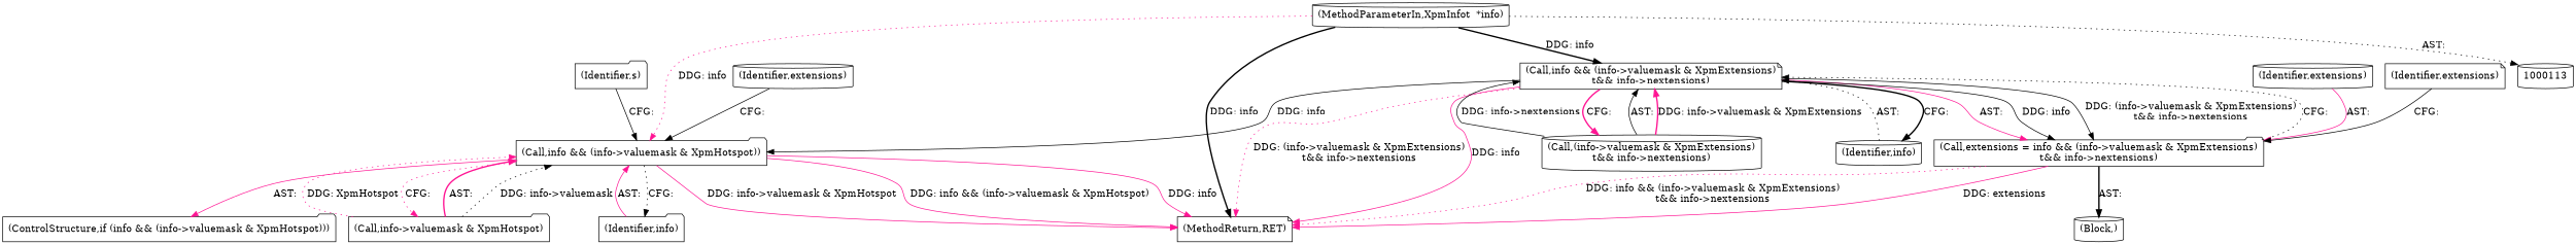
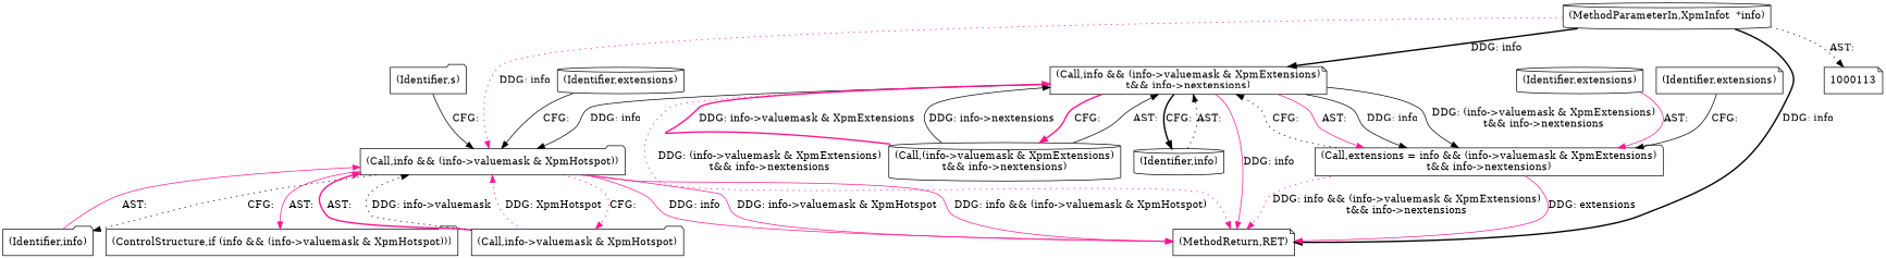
  digraph {
    node [shape=cylinder]
    edge [color=black style=solid]
    n1 [label="(MethodParameterIn,XpmInfo\t  *info)"]
    n2 [label="(Call,info && (info->valuemask & XpmExtensions)\n\t&& info->nextensions)" shape=note]
    n3 [label="(Call,info && (info->valuemask & XpmHotspot))" shape=folder]
    n4 [label="(MethodReturn,RET)" shape=note]
-   1000113
+   1000113 [shape=note]
    n6 [label="(Call,extensions = info && (info->valuemask & XpmExtensions)\n\t&& info->nextensions)" shape=folder]
    n7 [label="(Call,(info->valuemask & XpmExtensions)\n\t&& info->nextensions)"]
    n8 [label="(Identifier,info)"]
    n9 [label="(ControlStructure,if (info && (info->valuemask & XpmHotspot)))" shape=folder]
    n10 [label="(Call,info->valuemask & XpmHotspot)" shape=folder]
    n11 [label="(Identifier,info)" shape=folder]
-   n12 [label="(Block,)"]
    n13 [label="(Identifier,extensions)"]
    n14 [label="(Identifier,extensions)" shape=note]
    n15 [label="(Identifier,extensions)"]
    n16 [label="(Identifier,s)" shape=folder]
    n1 -> n2 [label="DDG: info" style=bold]
    n1 -> n3 [color=deeppink label="DDG: info" style=dotted]
    n1 -> n4 [label="DDG: info" style=bold]
    n1 -> 1000113 [label="AST: " style=dotted]
    n2 -> n3 [label="DDG: info"]
    n2 -> n4 [color=deeppink label="DDG: (info->valuemask & XpmExtensions)\n\t&& info->nextensions" style=dotted]
    n2 -> n4 [color=deeppink label="DDG: info"]
    n2 -> n6 [color=deeppink label="AST: "]
    n2 -> n6 [label="DDG: info"]
    n2 -> n6 [label="DDG: (info->valuemask & XpmExtensions)\n\t&& info->nextensions"]
    n2 -> n7 [color=deeppink label="CFG: " style=bold]
    n2 -> n8 [label="CFG: " style=bold]
    n3 -> n4 [color=deeppink label="DDG: info"]
    n3 -> n4 [color=deeppink label="DDG: info->valuemask & XpmHotspot"]
    n3 -> n4 [color=deeppink label="DDG: info && (info->valuemask & XpmHotspot)"]
    n3 -> n9 [color=deeppink label="AST: "]
    n3 -> n10 [color=deeppink label="CFG: " style=dotted]
    n3 -> n11 [label="CFG: " style=dotted]
    n6 -> n2 [label="CFG: " style=dotted]
    n6 -> n4 [color=deeppink label="DDG: extensions"]
    n6 -> n4 [color=deeppink label="DDG: info && (info->valuemask & XpmExtensions)\n\t&& info->nextensions" style=dotted]
-   n6 -> n12 [label="AST: " style=bold]
    n7 -> n2 [label="AST: "]
    n7 -> n2 [color=deeppink label="DDG: info->valuemask & XpmExtensions" style=bold]
    n7 -> n2 [label="DDG: info->nextensions"]
    n8 -> n2 [label="AST: " style=dotted]
    n10 -> n3 [color=deeppink label="AST: " style=bold]
    n10 -> n3 [label="DDG: info->valuemask" style=dotted]
    n10 -> n3 [color=deeppink label="DDG: XpmHotspot" style=dotted]
    n11 -> n3 [color=deeppink label="AST: "]
    n13 -> n6 [color=deeppink label="AST: "]
    n14 -> n6 [label="CFG: "]
    n15 -> n3 [label="CFG: "]
    n16 -> n3 [label="CFG: "]
  }
